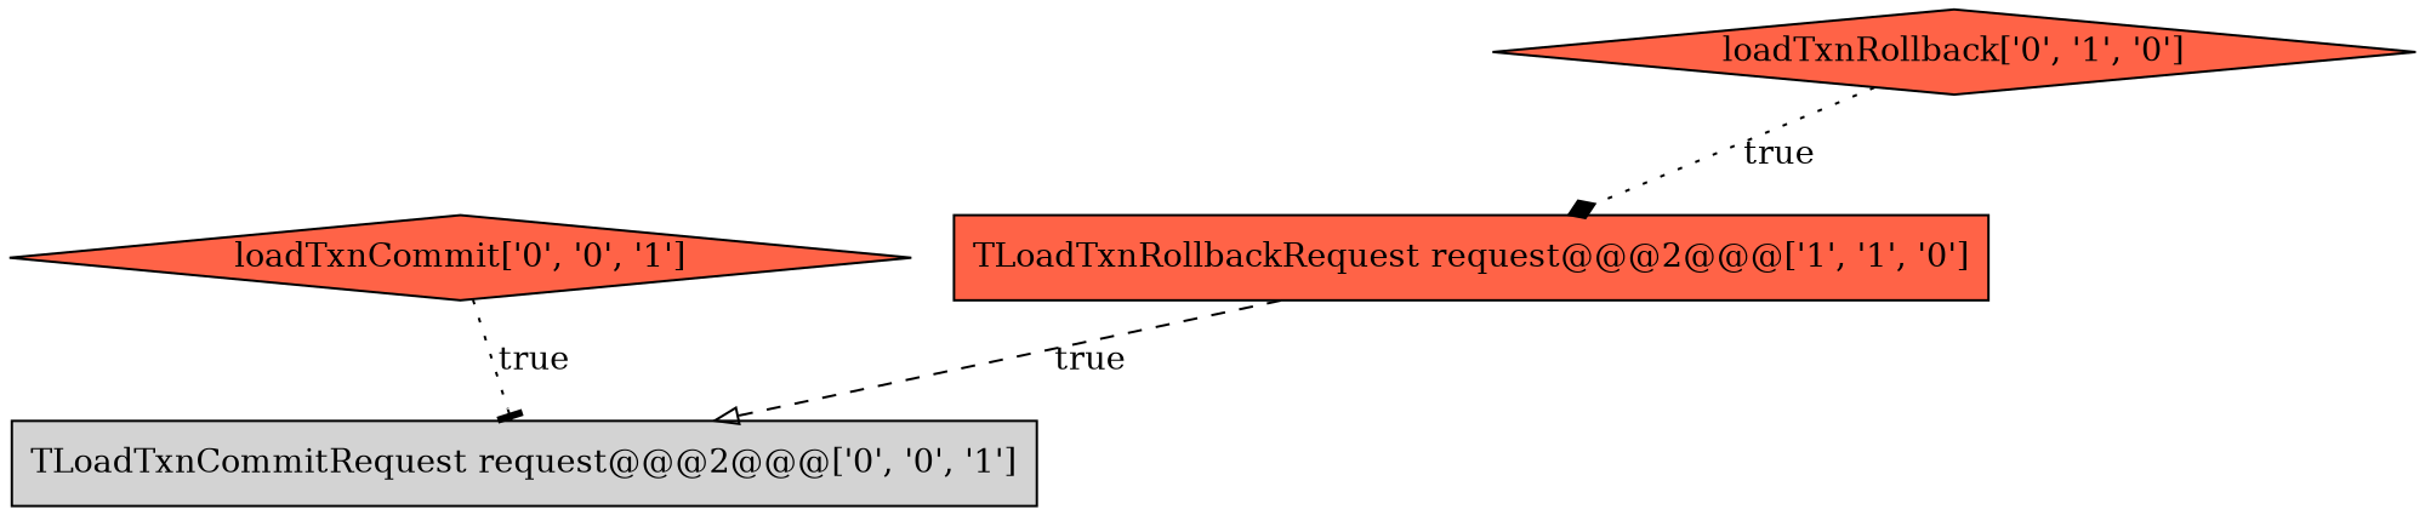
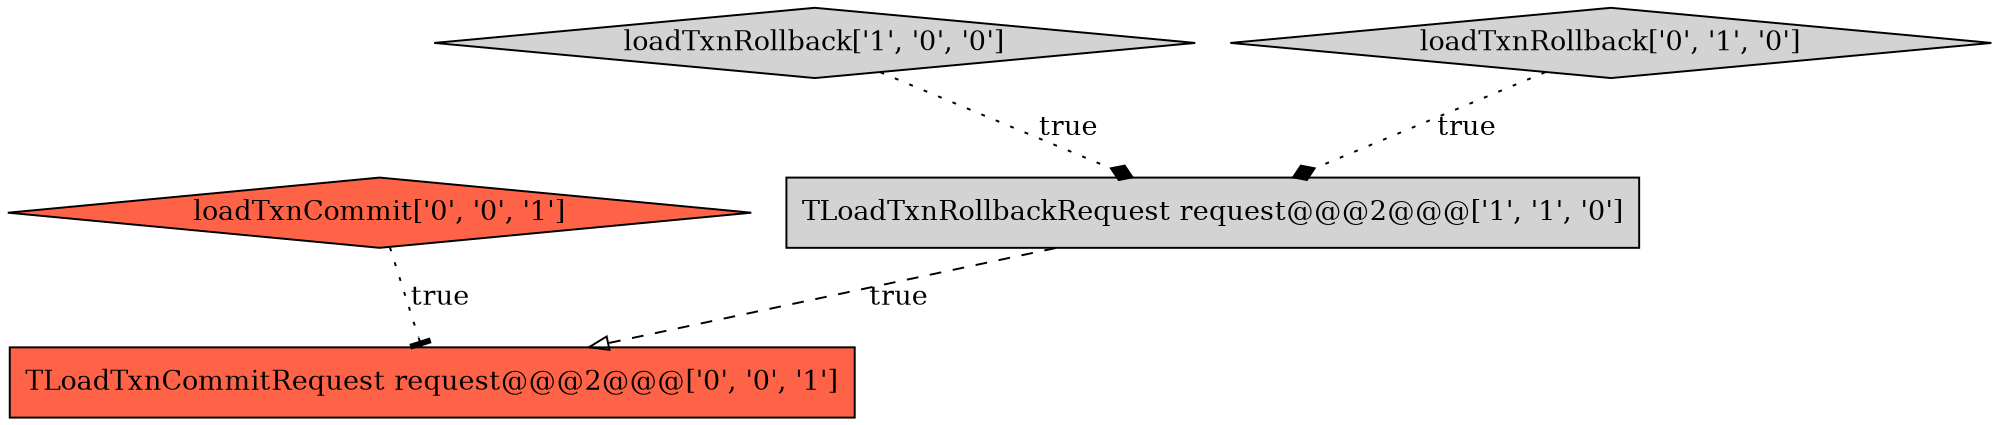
  digraph {
    node [fillcolor=tomato shape=diamond style=filled]
    edge [arrowhead=diamond style=dotted]
-   n1 [label="TLoadTxnRollbackRequest request@@@2@@@['1', '1', '0']" shape=box]
-   n2 [fillcolor=lightgray label="TLoadTxnCommitRequest request@@@2@@@['0', '0', '1']" shape=box]
+   n1 [fillcolor=lightgray label="TLoadTxnRollbackRequest request@@@2@@@['1', '1', '0']" shape=box]
+   n2 [label="TLoadTxnCommitRequest request@@@2@@@['0', '0', '1']" shape=box]
    n3 [label="loadTxnCommit['0', '0', '1']"]
-   n5 [label="loadTxnRollback['0', '1', '0']"]
+   n4 [fillcolor=lightgray label="loadTxnRollback['1', '0', '0']"]
+   n5 [fillcolor=lightgray label="loadTxnRollback['0', '1', '0']"]
    n1 -> n2 [arrowhead=onormal label=true style=dashed]
    n3 -> n2 [arrowhead=tee label=true]
+   n4 -> n1 [label=true]
    n5 -> n1 [label=true]
  }
